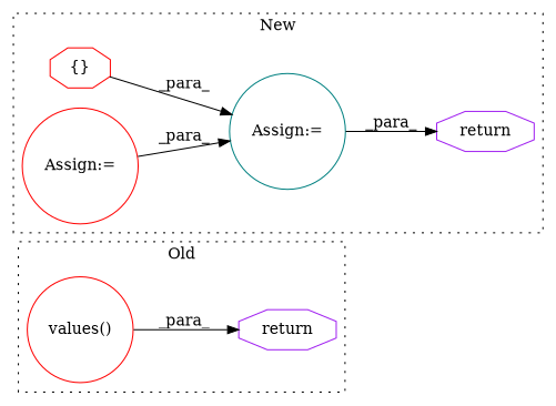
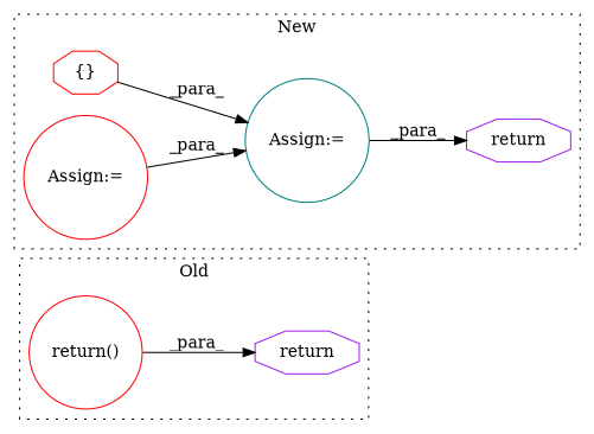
  digraph {
    rankdir=LR
    node [a=93 l=7 shape=circle color=red]
-   n1 [a=75 l=122 label="values()" s=2151]
+   n1 [a=75 l=122 label="return()" s=2151]
    n2 [label=return s=2628 shape=octagon color=purple]
    n3 [label=return s=2137 shape=octagon color=purple]
    n4 [a=68 l=3 label="Assign:=" s=1972 color=teal]
    n5 [a=95 l="2,1" label="{}" s="1731,1732" shape=octagon]
    n6 [a=68 l=3 label="Assign:=" s=1636]
    subgraph cluster_1 {
      label=Old
      style=dotted
      n1
      n2
    }
    subgraph cluster_2 {
      label=New
      style=dotted
      n3
      n4
      n5
      n6
    }
    n1 -> n2 [label=_para_]
    n4 -> n3 [label=_para_]
    n5 -> n4 [label=_para_]
    n6 -> n4 [label=_para_]
  }
